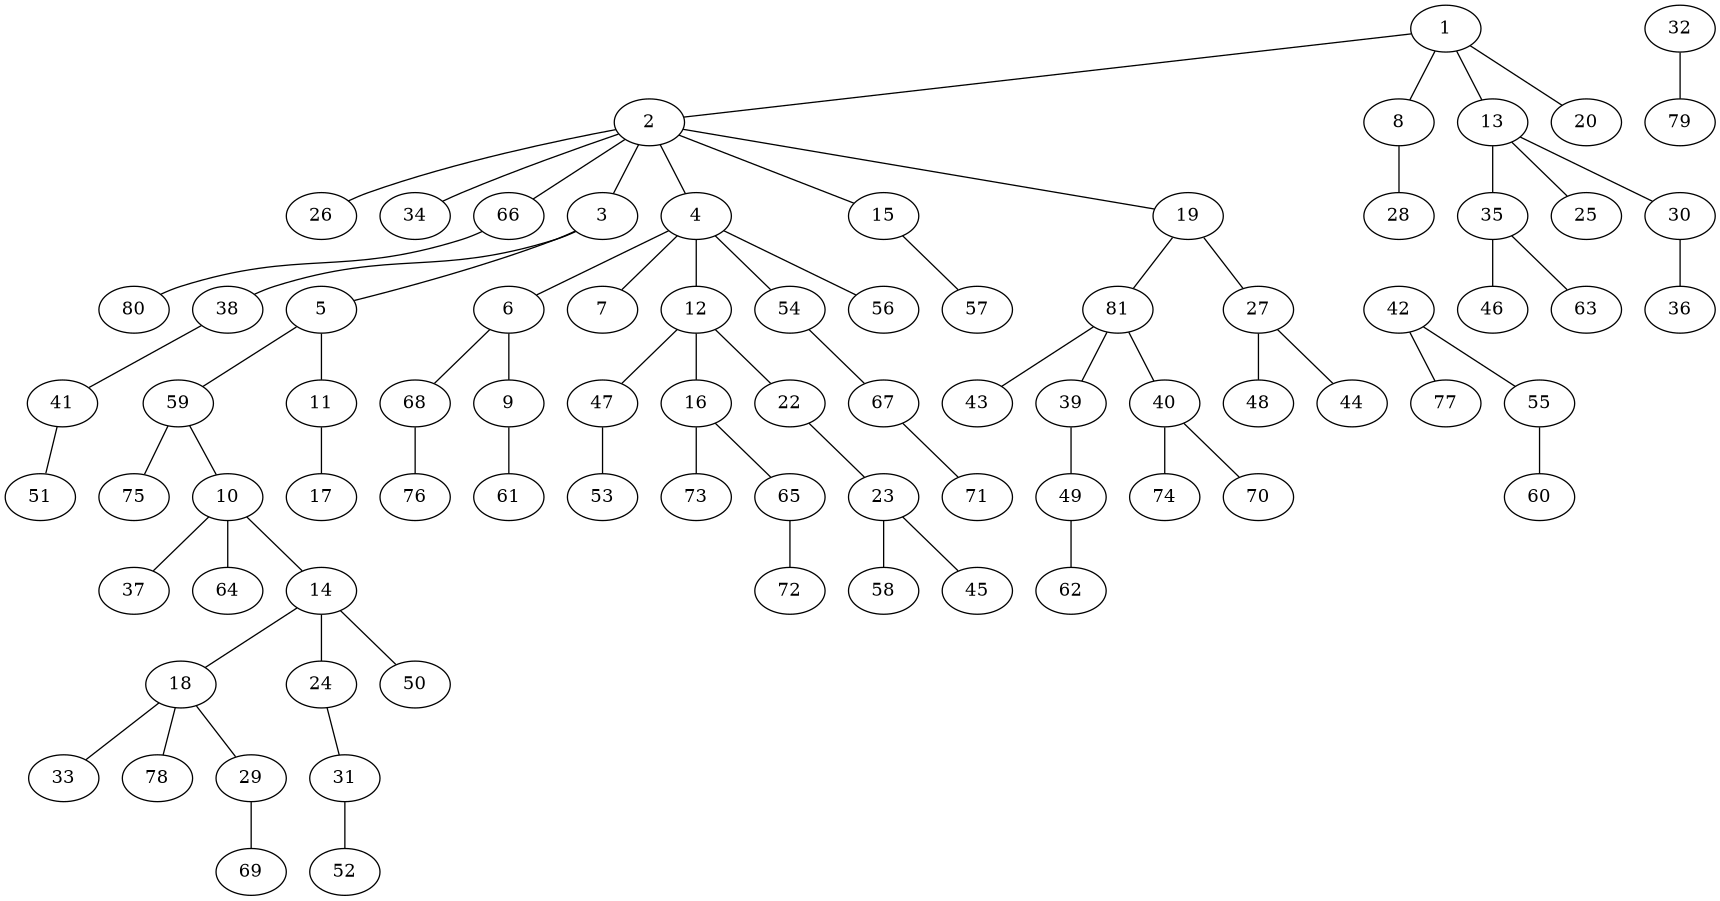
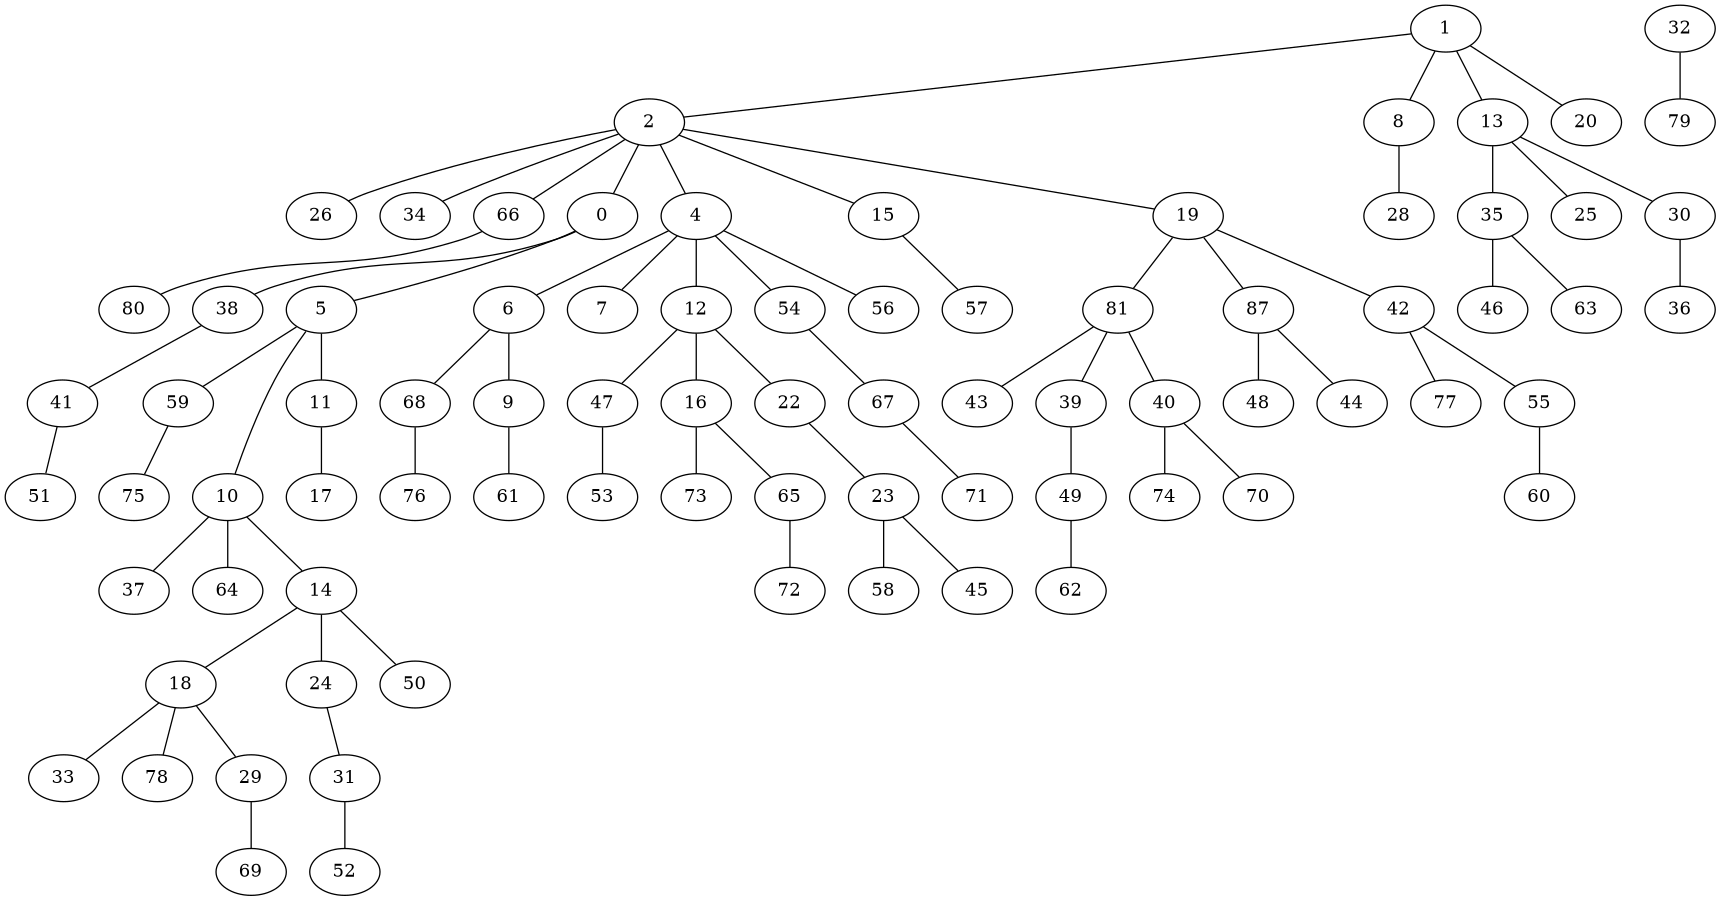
  graph {
    1
    2
    8
    13
    20
-   3
+   3 [label=0]
    4
    15
    19
    26
    34
    66
    28
    25
    30
    35
    5
    38
    6
    7
    12
    54
    56
    57
    n25 [label=81]
-   27
+   27 [label=87]
    42
    80
    36
    46
    63
    10
    11
    59
    41
    9
    68
    16
    22
    47
    67
    39
    40
    43
    44
    48
    55
    77
    14
    37
    64
    17
    75
    51
    61
    76
    65
    73
    23
    32
    79
    53
    71
    18
    24
    50
    29
    33
    78
    31
    72
    45
    58
    69
    52
    49
    70
    74
    60
    62
    1 -- 2
    1 -- 8
    1 -- 13
    1 -- 20
    2 -- 3
    2 -- 4
    2 -- 15
    2 -- 19
    2 -- 26
    2 -- 34
    2 -- 66
    8 -- 28
    13 -- 25
    13 -- 30
    13 -- 35
    3 -- 5
    3 -- 38
    4 -- 6
    4 -- 7
    4 -- 12
    4 -- 54
    4 -- 56
    15 -- 57
    19 -- n25
    19 -- 27
+   19 -- 42
    66 -- 80
    30 -- 36
    35 -- 46
    35 -- 63
-   59 -- 10
+   5 -- 10
    5 -- 11
    5 -- 59
    38 -- 41
    6 -- 9
    6 -- 68
    12 -- 16
    12 -- 22
    12 -- 47
    54 -- 67
    n25 -- 39
    n25 -- 40
    n25 -- 43
    27 -- 44
    27 -- 48
    42 -- 55
    42 -- 77
    10 -- 14
    10 -- 37
    10 -- 64
    11 -- 17
    59 -- 75
    41 -- 51
    9 -- 61
    68 -- 76
    16 -- 65
    16 -- 73
    22 -- 23
    47 -- 53
    67 -- 71
    39 -- 49
    40 -- 70
    40 -- 74
    55 -- 60
    14 -- 18
    14 -- 24
    14 -- 50
    65 -- 72
    23 -- 45
    23 -- 58
    32 -- 79
    18 -- 29
    18 -- 33
    18 -- 78
    24 -- 31
    29 -- 69
    31 -- 52
    49 -- 62
  }
